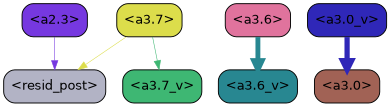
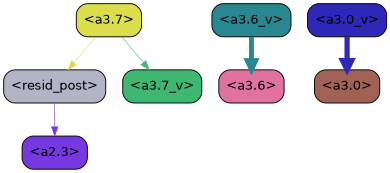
  strict digraph {
    splines=true
    node [color=black fontname=Helvetica shape=box style="filled, rounded"]
    edge [penwidth=0.6]
    "<a3.7>" [fillcolor="#dcdd4b"]
    "<resid_post>" [fillcolor="#b2b3c5"]
    "<a3.7_v>" [fillcolor="#3eb773"]
    "<a3.6>" [fillcolor="#e0739d"]
    "<a3.0>" [fillcolor="#a16255"]
    "<a2.3>" [fillcolor="#7638e0"]
    "<a3.6_v>" [fillcolor="#288791"]
    "<a3.0_v>" [fillcolor="#2f27b8"]
    "<a3.7>" -> "<resid_post>" [color="#dcdd4b"]
    "<a3.7>" -> "<a3.7_v>" [color="#3eb773"]
-   "<a2.3>" -> "<resid_post>" [color="#7638e0"]
-   "<a3.6>" -> "<a3.6_v>" [color="#288791" penwidth=5.297133803367615]
+   "<resid_post>" -> "<a2.3>" [color="#7638e0"]
+   "<a3.6_v>" -> "<a3.6>" [color="#288791" penwidth=5.297133803367615]
    "<a3.0_v>" -> "<a3.0>" [color="#2f27b8" penwidth=5.680712580680847]
  }
